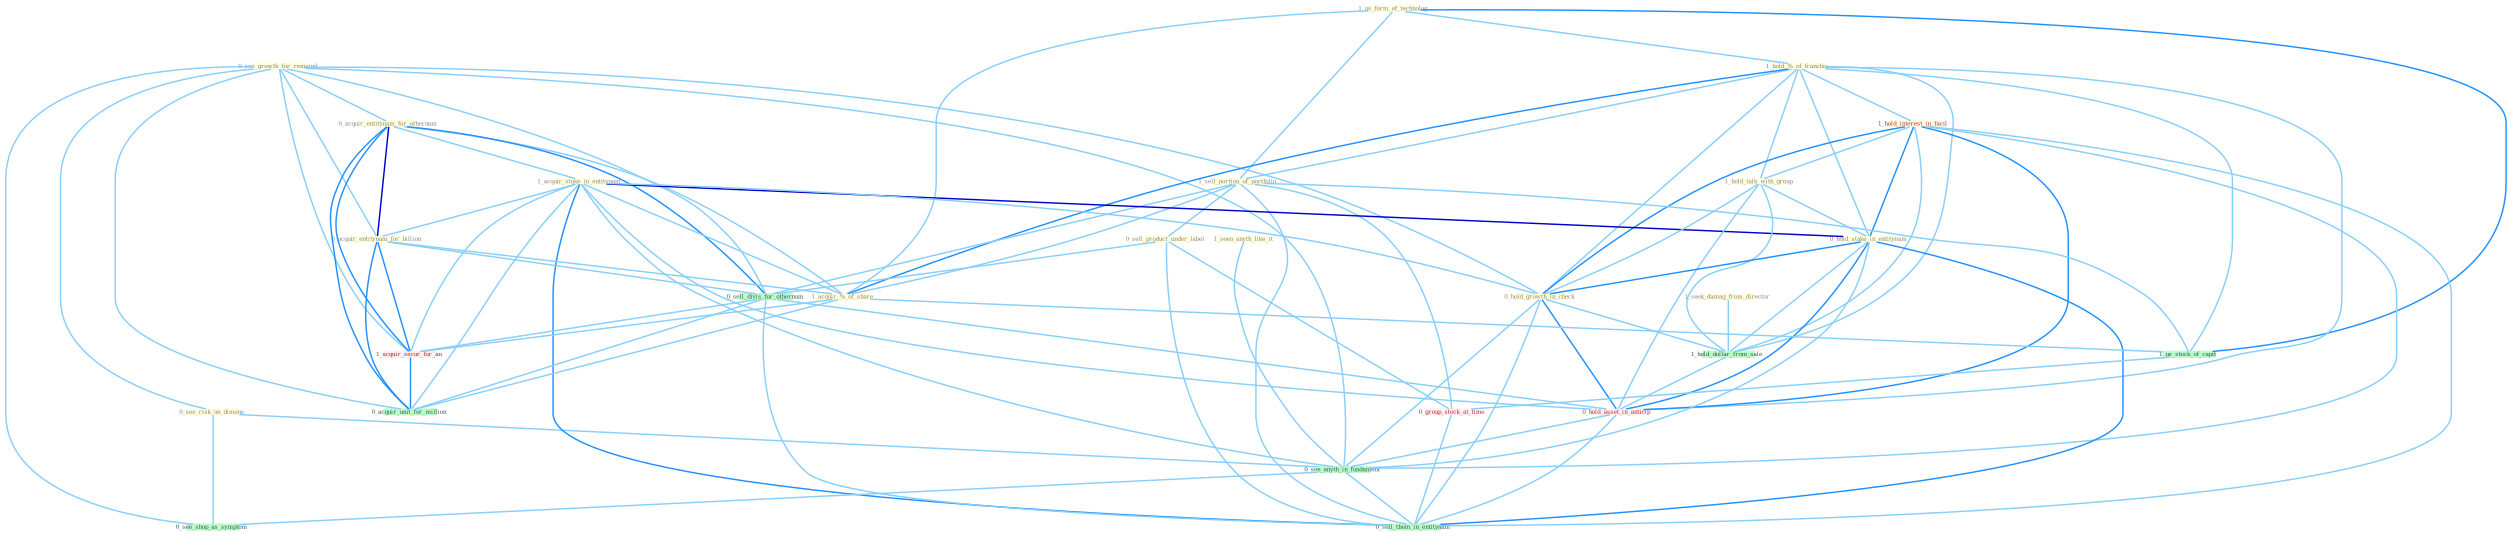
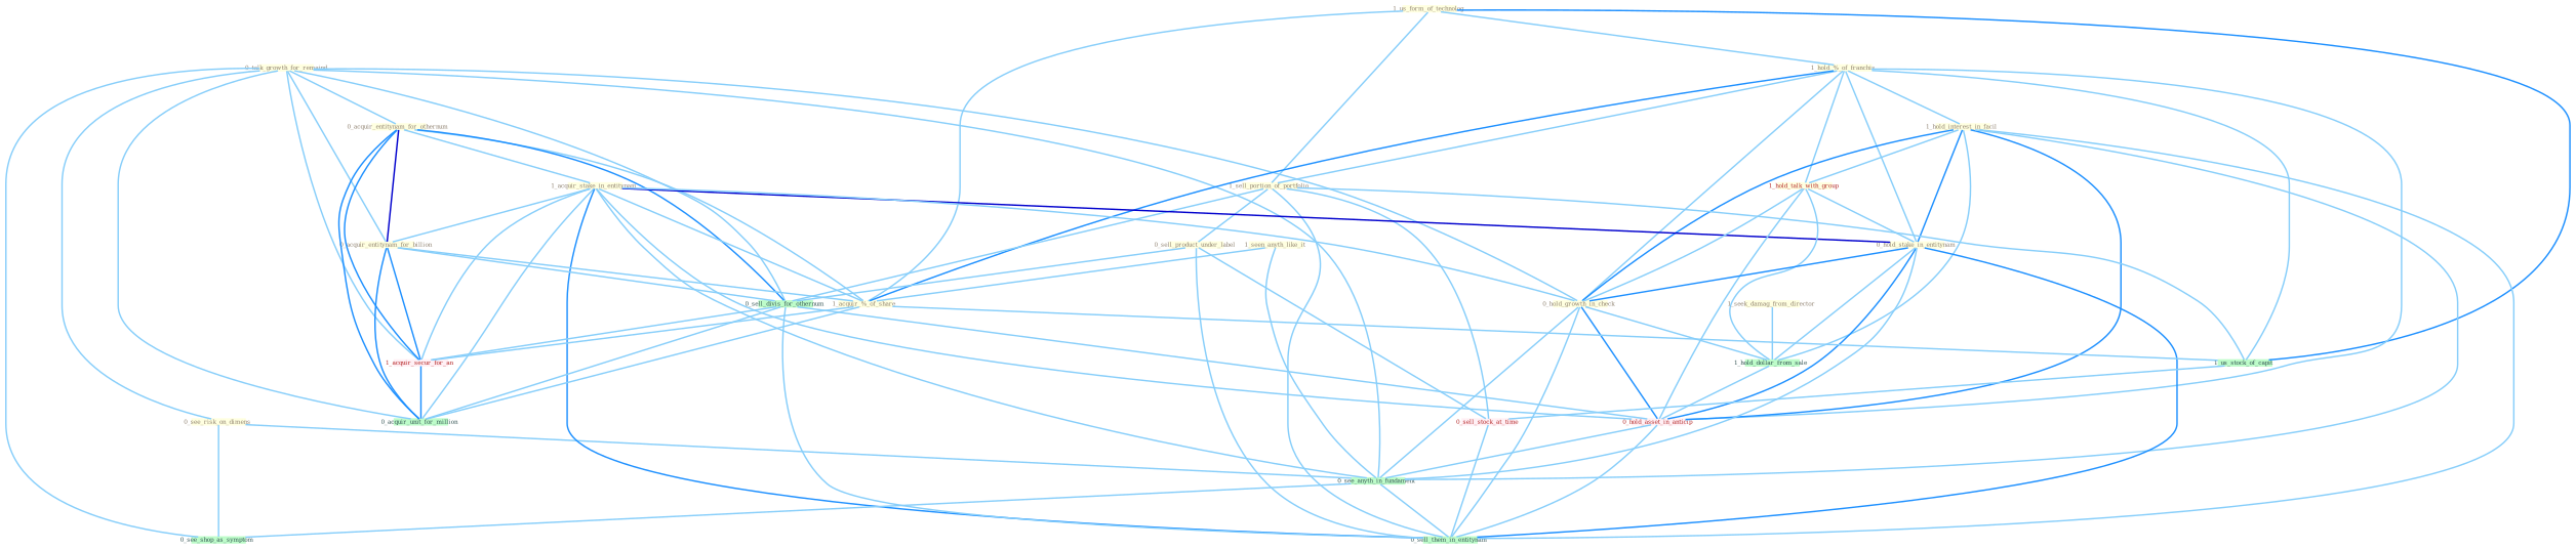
  graph {
    node [color="#ffffe0" fixedsize=true fontcolor="#8b7d6b" fontsize=4 shape=polygon style=filled]
    edge [color="#87cefa" w=1]
    "1_acquir_secur_for_an " [color="#fff0f5" fontcolor="#b22222" height=.06 width=.5]
    "0_hold_asset_in_anticip " [color="#fff0f5" fontcolor="#b22222" height=.06 width=.5]
-   "0_sell_stock_at_time " [color="#fff0f5" fontcolor="#b22222" height=.06 width=.5 label="0_group_stock_at_time"]
-   "0_see_growth_for_remaind " [height=.06 width=.5]
+   "0_sell_stock_at_time " [color="#fff0f5" fontcolor="#b22222" height=.06 width=.5]
+   "0_see_growth_for_remaind " [height=.06 width=.5 label="0_talk_growth_for_remaind"]
    "1_us_form_of_technolog " [height=.06 width=.5]
    "0_see_risk_on_dimens " [height=.06 width=.5]
    "1_hold_%_of_franchis " [height=.06 width=.5]
-   "1_hold_interest_in_facil " [fontcolor="#b22222" height=.06 width=.5]
+   "1_hold_interest_in_facil " [height=.06 width=.5]
    "1_sell_portion_of_portfolio " [height=.06 width=.5]
    "0_acquir_entitynam_for_othernum " [height=.06 width=.5]
    "1_acquir_stake_in_entitynam " [height=.06 width=.5]
-   "1_hold_talk_with_group " [height=.06 width=.5]
+   "1_hold_talk_with_group " [fontcolor="#b22222" height=.06 width=.5]
    "1_seek_damag_from_director " [height=.06 width=.5]
    "0_hold_stake_in_entitynam " [height=.06 width=.5]
    "0_acquir_entitynam_for_billion " [height=.06 width=.5]
    "0_hold_growth_in_check " [height=.06 width=.5]
    "1_seen_anyth_like_it " [height=.06 width=.5]
    "1_acquir_%_of_share " [height=.06 width=.5]
    "0_sell_product_under_label " [height=.06 width=.5]
    "0_sell_divis_for_othernum " [color="#BDFCC9" fontcolor="#2f4f4f" height=.06 width=.5]
    "0_see_anyth_in_fundament " [color="#BDFCC9" fontcolor="#2f4f4f" height=.06 width=.5]
    "0_acquir_unit_for_million " [color="#BDFCC9" fontcolor="#2f4f4f" height=.06 width=.5]
    "0_see_shop_as_symptom " [color="#BDFCC9" fontcolor="#2f4f4f" height=.06 width=.5]
    "1_us_stock_of_capit " [color="#BDFCC9" fontcolor="#2f4f4f" height=.06 width=.5]
    "1_hold_dollar_from_sale " [color="#BDFCC9" fontcolor="#2f4f4f" height=.06 width=.5]
    "0_sell_them_in_entitynam " [color="#BDFCC9" fontcolor="#2f4f4f" height=.06 width=.5]
    subgraph sub_1 {
      "1_acquir_secur_for_an "
      "0_hold_asset_in_anticip "
      "0_sell_stock_at_time "
    }
    subgraph sub_2 {
      "0_see_growth_for_remaind "
      "1_us_form_of_technolog "
      "0_see_risk_on_dimens "
      "1_hold_%_of_franchis "
      "1_hold_interest_in_facil "
      "1_sell_portion_of_portfolio "
      "0_acquir_entitynam_for_othernum "
      "1_acquir_stake_in_entitynam "
      "1_hold_talk_with_group "
      "1_seek_damag_from_director "
      "0_hold_stake_in_entitynam "
      "0_acquir_entitynam_for_billion "
      "0_hold_growth_in_check "
      "1_seen_anyth_like_it "
      "1_acquir_%_of_share "
      "0_sell_product_under_label "
    }
    "1_acquir_secur_for_an " -- "0_acquir_unit_for_million " [color="#1e90ff" w=2]
    "0_hold_asset_in_anticip " -- "0_see_anyth_in_fundament "
    "0_hold_asset_in_anticip " -- "0_sell_them_in_entitynam "
    "0_sell_stock_at_time " -- "0_sell_them_in_entitynam "
    "0_see_growth_for_remaind " -- "1_acquir_secur_for_an "
    "0_see_growth_for_remaind " -- "0_see_risk_on_dimens "
    "0_see_growth_for_remaind " -- "0_acquir_entitynam_for_othernum "
    "0_see_growth_for_remaind " -- "0_acquir_entitynam_for_billion "
    "0_see_growth_for_remaind " -- "0_hold_growth_in_check "
    "0_see_growth_for_remaind " -- "0_sell_divis_for_othernum "
    "0_see_growth_for_remaind " -- "0_see_anyth_in_fundament "
    "0_see_growth_for_remaind " -- "0_acquir_unit_for_million "
    "0_see_growth_for_remaind " -- "0_see_shop_as_symptom "
    "1_us_form_of_technolog " -- "1_hold_%_of_franchis "
    "1_us_form_of_technolog " -- "1_sell_portion_of_portfolio "
    "1_us_form_of_technolog " -- "1_acquir_%_of_share "
    "1_us_form_of_technolog " -- "1_us_stock_of_capit " [color="#1e90ff" w=2]
    "0_see_risk_on_dimens " -- "0_see_anyth_in_fundament "
    "0_see_risk_on_dimens " -- "0_see_shop_as_symptom "
    "1_hold_%_of_franchis " -- "0_hold_asset_in_anticip "
    "1_hold_%_of_franchis " -- "1_hold_interest_in_facil "
    "1_hold_%_of_franchis " -- "1_sell_portion_of_portfolio "
    "1_hold_%_of_franchis " -- "1_hold_talk_with_group "
    "1_hold_%_of_franchis " -- "0_hold_stake_in_entitynam "
    "1_hold_%_of_franchis " -- "0_hold_growth_in_check "
    "1_hold_%_of_franchis " -- "1_acquir_%_of_share " [color="#1e90ff" w=2]
    "1_hold_%_of_franchis " -- "1_us_stock_of_capit "
-   "1_hold_%_of_franchis " -- "1_hold_dollar_from_sale "
    "1_hold_interest_in_facil " -- "0_hold_asset_in_anticip " [color="#1e90ff" w=2]
    "1_hold_interest_in_facil " -- "1_hold_talk_with_group "
    "1_hold_interest_in_facil " -- "0_hold_stake_in_entitynam " [color="#1e90ff" w=2]
    "1_hold_interest_in_facil " -- "0_hold_growth_in_check " [color="#1e90ff" w=2]
    "1_hold_interest_in_facil " -- "0_see_anyth_in_fundament "
    "1_hold_interest_in_facil " -- "1_hold_dollar_from_sale "
    "1_hold_interest_in_facil " -- "0_sell_them_in_entitynam "
    "1_sell_portion_of_portfolio " -- "0_sell_stock_at_time "
-   "1_sell_portion_of_portfolio " -- "1_acquir_%_of_share "
+   "1_seen_anyth_like_it " -- "1_acquir_%_of_share "
    "1_sell_portion_of_portfolio " -- "0_sell_product_under_label "
    "1_sell_portion_of_portfolio " -- "0_sell_divis_for_othernum "
    "1_sell_portion_of_portfolio " -- "1_us_stock_of_capit "
    "1_sell_portion_of_portfolio " -- "0_sell_them_in_entitynam "
    "0_acquir_entitynam_for_othernum " -- "1_acquir_secur_for_an " [color="#1e90ff" w=2]
    "0_acquir_entitynam_for_othernum " -- "1_acquir_stake_in_entitynam "
    "0_acquir_entitynam_for_othernum " -- "0_acquir_entitynam_for_billion " [color="#0000cd" w=3]
    "0_acquir_entitynam_for_othernum " -- "1_acquir_%_of_share "
    "0_acquir_entitynam_for_othernum " -- "0_sell_divis_for_othernum " [color="#1e90ff" w=2]
    "0_acquir_entitynam_for_othernum " -- "0_acquir_unit_for_million " [color="#1e90ff" w=2]
    "1_acquir_stake_in_entitynam " -- "1_acquir_secur_for_an "
    "1_acquir_stake_in_entitynam " -- "0_hold_asset_in_anticip "
    "1_acquir_stake_in_entitynam " -- "0_hold_stake_in_entitynam " [color="#0000cd" w=3]
    "1_acquir_stake_in_entitynam " -- "0_acquir_entitynam_for_billion "
    "1_acquir_stake_in_entitynam " -- "0_hold_growth_in_check "
    "1_acquir_stake_in_entitynam " -- "1_acquir_%_of_share "
    "1_acquir_stake_in_entitynam " -- "0_see_anyth_in_fundament "
    "1_acquir_stake_in_entitynam " -- "0_acquir_unit_for_million "
    "1_acquir_stake_in_entitynam " -- "0_sell_them_in_entitynam " [color="#1e90ff" w=2]
    "1_hold_talk_with_group " -- "0_hold_asset_in_anticip "
    "1_hold_talk_with_group " -- "0_hold_stake_in_entitynam "
    "1_hold_talk_with_group " -- "0_hold_growth_in_check "
    "1_hold_talk_with_group " -- "1_hold_dollar_from_sale "
    "1_seek_damag_from_director " -- "1_hold_dollar_from_sale "
    "0_hold_stake_in_entitynam " -- "0_hold_asset_in_anticip " [color="#1e90ff" w=2]
    "0_hold_stake_in_entitynam " -- "0_hold_growth_in_check " [color="#1e90ff" w=2]
    "0_hold_stake_in_entitynam " -- "0_see_anyth_in_fundament "
    "0_hold_stake_in_entitynam " -- "1_hold_dollar_from_sale "
    "0_hold_stake_in_entitynam " -- "0_sell_them_in_entitynam " [color="#1e90ff" w=2]
    "0_acquir_entitynam_for_billion " -- "1_acquir_secur_for_an " [color="#1e90ff" w=2]
    "0_acquir_entitynam_for_billion " -- "1_acquir_%_of_share "
    "0_acquir_entitynam_for_billion " -- "0_sell_divis_for_othernum "
    "0_acquir_entitynam_for_billion " -- "0_acquir_unit_for_million " [color="#1e90ff" w=2]
    "0_hold_growth_in_check " -- "0_hold_asset_in_anticip " [color="#1e90ff" w=2]
    "0_hold_growth_in_check " -- "0_see_anyth_in_fundament "
    "0_hold_growth_in_check " -- "1_hold_dollar_from_sale "
    "0_hold_growth_in_check " -- "0_sell_them_in_entitynam "
    "1_seen_anyth_like_it " -- "0_see_anyth_in_fundament "
    "1_acquir_%_of_share " -- "1_acquir_secur_for_an "
    "1_acquir_%_of_share " -- "0_acquir_unit_for_million "
    "1_acquir_%_of_share " -- "1_us_stock_of_capit "
    "0_sell_product_under_label " -- "0_sell_stock_at_time "
    "0_sell_product_under_label " -- "0_sell_divis_for_othernum "
    "0_sell_product_under_label " -- "0_sell_them_in_entitynam "
    "0_sell_divis_for_othernum " -- "1_acquir_secur_for_an "
    "0_sell_divis_for_othernum " -- "0_hold_asset_in_anticip "
    "0_sell_divis_for_othernum " -- "0_acquir_unit_for_million "
    "0_sell_divis_for_othernum " -- "0_sell_them_in_entitynam "
    "0_see_anyth_in_fundament " -- "0_see_shop_as_symptom "
    "0_see_anyth_in_fundament " -- "0_sell_them_in_entitynam "
    "1_us_stock_of_capit " -- "0_sell_stock_at_time "
    "1_hold_dollar_from_sale " -- "0_hold_asset_in_anticip "
  }
